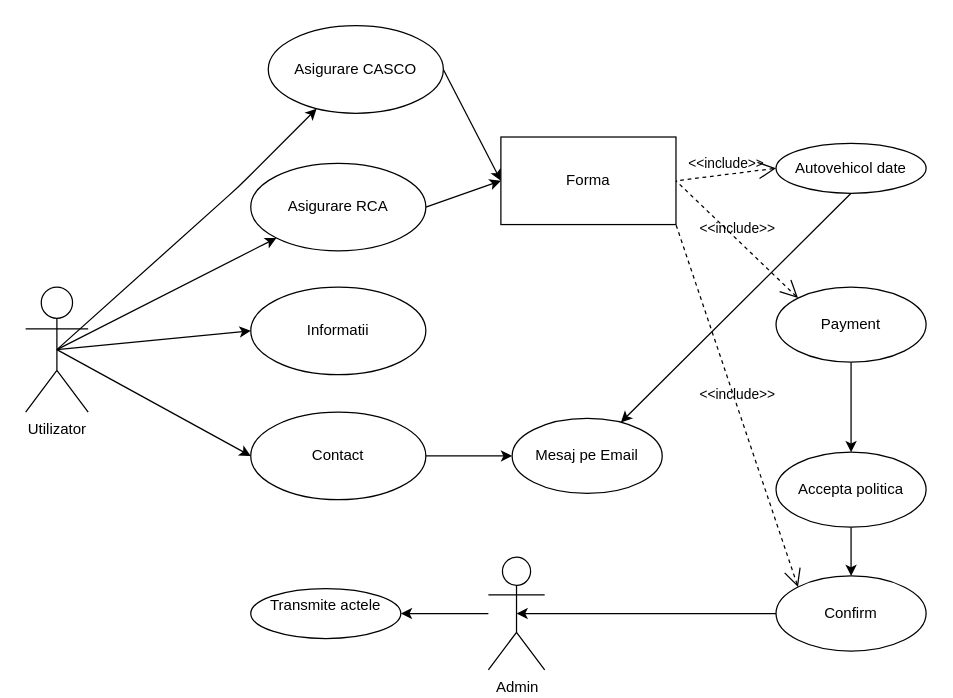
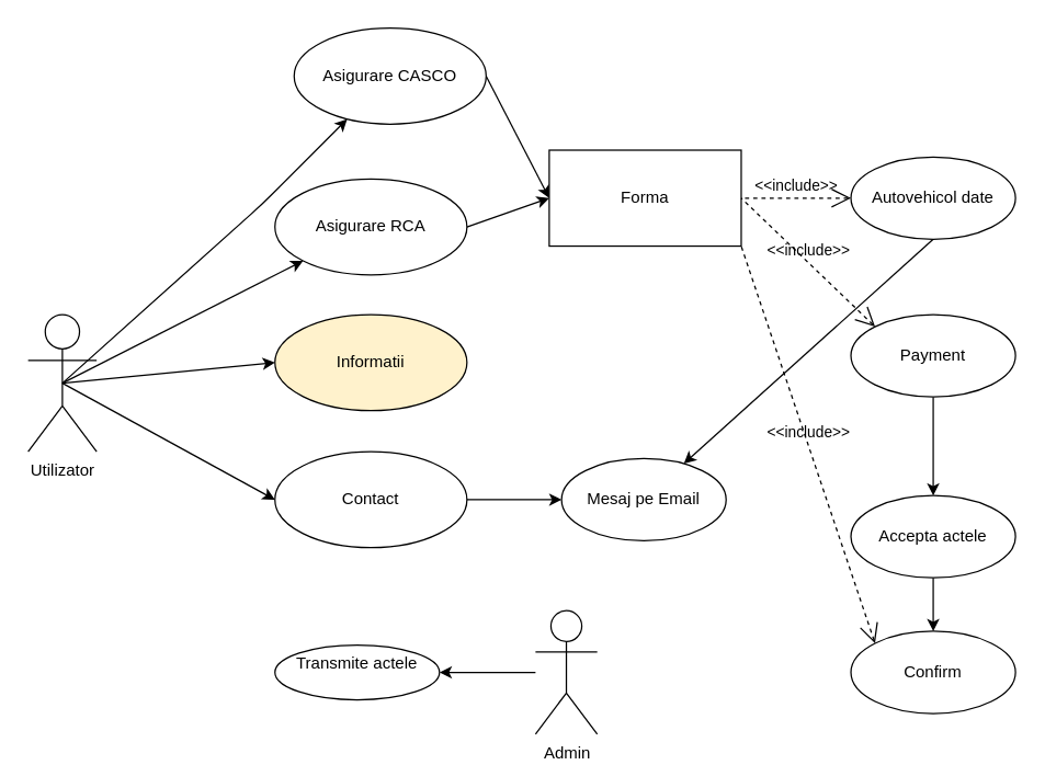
  <mxCell id="0" />
  <mxCell id="1" parent="0" />
  <mxCell id="2" style="edgeStyle=none;html=1;exitX=0.5;exitY=0.5;exitDx=0;exitDy=0;exitPerimeter=0;" parent="1" source="6" target="8" edge="1"><mxGeometry relative="1" as="geometry"><Array as="points"><mxPoint x="190" y="149" /></Array></mxGeometry></mxCell>
  <mxCell id="3" style="edgeStyle=none;html=1;exitX=0.5;exitY=0.5;exitDx=0;exitDy=0;exitPerimeter=0;entryX=0;entryY=0.5;entryDx=0;entryDy=0;" parent="1" source="6" target="9" edge="1"><mxGeometry relative="1" as="geometry"><Array as="points" /></mxGeometry></mxCell>
  <mxCell id="4" style="edgeStyle=none;html=1;exitX=0.5;exitY=0.5;exitDx=0;exitDy=0;exitPerimeter=0;entryX=0;entryY=0.5;entryDx=0;entryDy=0;" parent="1" source="6" target="11" edge="1"><mxGeometry relative="1" as="geometry" /></mxCell>
  <mxCell id="5" style="edgeStyle=none;html=1;exitX=0.5;exitY=0.5;exitDx=0;exitDy=0;exitPerimeter=0;entryX=0;entryY=1;entryDx=0;entryDy=0;" parent="1" source="6" target="29" edge="1"><mxGeometry relative="1" as="geometry" /></mxCell>
  <mxCell id="6" value="Utilizator" style="shape=umlActor;verticalLabelPosition=bottom;verticalAlign=top;html=1;outlineConnect=0;" parent="1" vertex="1"><mxGeometry x="20" y="229" width="50" height="100" as="geometry" /></mxCell>
  <mxCell id="7" style="edgeStyle=none;html=1;exitX=1;exitY=0.5;exitDx=0;exitDy=0;entryX=0;entryY=0.5;entryDx=0;entryDy=0;" parent="1" source="8" target="12" edge="1"><mxGeometry relative="1" as="geometry" /></mxCell>
  <mxCell id="8" value="Asigurare CASCO" style="ellipse;whiteSpace=wrap;html=1;" parent="1" vertex="1"><mxGeometry x="214" y="20" width="140" height="70" as="geometry" /></mxCell>
- <mxCell id="9" value="Informatii" style="ellipse;whiteSpace=wrap;html=1;" parent="1" vertex="1"><mxGeometry x="200" y="229" width="140" height="70" as="geometry" /></mxCell>
+ <mxCell id="9" value="Informatii" style="ellipse;whiteSpace=wrap;html=1;fillColor=#fff2cc;" parent="1" vertex="1"><mxGeometry x="200" y="229" width="140" height="70" as="geometry" /></mxCell>
  <mxCell id="10" style="edgeStyle=none;html=1;exitX=1;exitY=0.5;exitDx=0;exitDy=0;entryX=0;entryY=0.5;entryDx=0;entryDy=0;" parent="1" source="11" target="18" edge="1"><mxGeometry relative="1" as="geometry" /></mxCell>
  <mxCell id="11" value="Contact" style="ellipse;whiteSpace=wrap;html=1;" parent="1" vertex="1"><mxGeometry x="200" y="329" width="140" height="70" as="geometry" /></mxCell>
  <mxCell id="12" value="Forma" style="whiteSpace=wrap;html=1;rounded=0;" parent="1" vertex="1"><mxGeometry x="400" y="109" width="140" height="70" as="geometry" /></mxCell>
  <mxCell id="13" style="edgeStyle=none;html=1;exitX=0.5;exitY=1;exitDx=0;exitDy=0;" parent="1" source="14" target="18" edge="1"><mxGeometry relative="1" as="geometry" /></mxCell>
- <mxCell id="14" value="Autovehicol date" style="ellipse;whiteSpace=wrap;html=1;" parent="1" vertex="1"><mxGeometry x="620" y="114" width="120" height="40" as="geometry" /></mxCell>
+ <mxCell id="14" value="Autovehicol date" style="ellipse;whiteSpace=wrap;html=1;" parent="1" vertex="1"><mxGeometry x="620" y="114" width="120" height="60" as="geometry" /></mxCell>
  <mxCell id="15" value="&amp;lt;&amp;lt;include&amp;gt;&amp;gt;" style="edgeStyle=none;html=1;startArrow=open;endArrow=none;startSize=12;verticalAlign=bottom;dashed=1;labelBackgroundColor=none;entryX=1;entryY=0.5;entryDx=0;entryDy=0;exitX=0;exitY=0.5;exitDx=0;exitDy=0;" parent="1" source="14" target="12" edge="1"><mxGeometry width="160" relative="1" as="geometry"><mxPoint x="590" y="259" as="sourcePoint" /><mxPoint x="370" y="249" as="targetPoint" /></mxGeometry></mxCell>
  <mxCell id="16" style="edgeStyle=none;html=1;exitX=0.5;exitY=1;exitDx=0;exitDy=0;entryX=0.5;entryY=0;entryDx=0;entryDy=0;" parent="1" source="17" target="25" edge="1"><mxGeometry relative="1" as="geometry" /></mxCell>
  <mxCell id="17" value="Payment" style="ellipse;whiteSpace=wrap;html=1;" parent="1" vertex="1"><mxGeometry x="620" y="229" width="120" height="60" as="geometry" /></mxCell>
  <mxCell id="18" value="Mesaj pe Email" style="ellipse;whiteSpace=wrap;html=1;" parent="1" vertex="1"><mxGeometry x="409" y="334" width="120" height="60" as="geometry" /></mxCell>
- <mxCell id="19" style="edgeStyle=none;html=1;exitX=0;exitY=0.5;exitDx=0;exitDy=0;entryX=0.5;entryY=0.5;entryDx=0;entryDy=0;entryPerimeter=0;" parent="1" source="20" target="22" edge="1"><mxGeometry relative="1" as="geometry" /></mxCell>
  <mxCell id="20" value="Confirm" style="ellipse;whiteSpace=wrap;html=1;" parent="1" vertex="1"><mxGeometry x="620" y="460" width="120" height="60" as="geometry" /></mxCell>
  <mxCell id="21" value="" style="edgeStyle=none;html=1;" parent="1" source="22" target="23" edge="1"><mxGeometry relative="1" as="geometry" /></mxCell>
  <mxCell id="22" value="Admin" style="shape=umlActor;html=1;verticalLabelPosition=bottom;verticalAlign=top;align=center;" parent="1" vertex="1"><mxGeometry x="390" y="445" width="45" height="90" as="geometry" /></mxCell>
  <mxCell id="23" value="Transmite actele" style="ellipse;whiteSpace=wrap;html=1;verticalAlign=top;" parent="1" vertex="1"><mxGeometry x="200" y="470" width="120" height="40" as="geometry" /></mxCell>
  <mxCell id="24" style="edgeStyle=none;html=1;exitX=0.5;exitY=1;exitDx=0;exitDy=0;entryX=0.5;entryY=0;entryDx=0;entryDy=0;" parent="1" source="25" target="20" edge="1"><mxGeometry relative="1" as="geometry" /></mxCell>
- <mxCell id="25" value="Accepta politica" style="ellipse;whiteSpace=wrap;html=1;" parent="1" vertex="1"><mxGeometry x="620" y="361" width="120" height="60" as="geometry" /></mxCell>
+ <mxCell id="25" value="Accepta actele" style="ellipse;whiteSpace=wrap;html=1;" parent="1" vertex="1"><mxGeometry x="620" y="361" width="120" height="60" as="geometry" /></mxCell>
  <mxCell id="26" value="&amp;lt;&amp;lt;include&amp;gt;&amp;gt;" style="edgeStyle=none;html=1;startArrow=open;endArrow=none;startSize=12;verticalAlign=bottom;dashed=1;labelBackgroundColor=none;entryX=1;entryY=0.5;entryDx=0;entryDy=0;exitX=0;exitY=0;exitDx=0;exitDy=0;" parent="1" source="17" target="12" edge="1"><mxGeometry width="160" relative="1" as="geometry"><mxPoint x="313" y="306" as="sourcePoint" /><mxPoint x="473" y="306" as="targetPoint" /></mxGeometry></mxCell>
  <mxCell id="27" value="&amp;lt;&amp;lt;include&amp;gt;&amp;gt;" style="edgeStyle=none;html=1;startArrow=open;endArrow=none;startSize=12;verticalAlign=bottom;dashed=1;labelBackgroundColor=none;entryX=1;entryY=1;entryDx=0;entryDy=0;exitX=0;exitY=0;exitDx=0;exitDy=0;" parent="1" source="20" target="12" edge="1"><mxGeometry width="160" relative="1" as="geometry"><mxPoint x="313" y="306" as="sourcePoint" /><mxPoint x="473" y="306" as="targetPoint" /></mxGeometry></mxCell>
  <mxCell id="28" style="edgeStyle=none;html=1;exitX=1;exitY=0.5;exitDx=0;exitDy=0;entryX=0;entryY=0.5;entryDx=0;entryDy=0;" parent="1" source="29" target="12" edge="1"><mxGeometry relative="1" as="geometry" /></mxCell>
  <mxCell id="29" value="Asigurare RCA" style="ellipse;whiteSpace=wrap;html=1;" parent="1" vertex="1"><mxGeometry x="200" y="130" width="140" height="70" as="geometry" /></mxCell>
